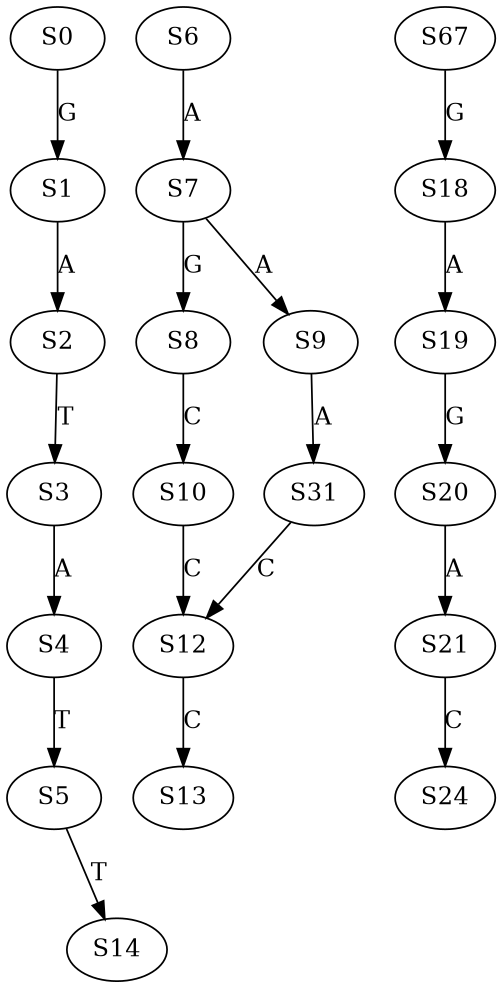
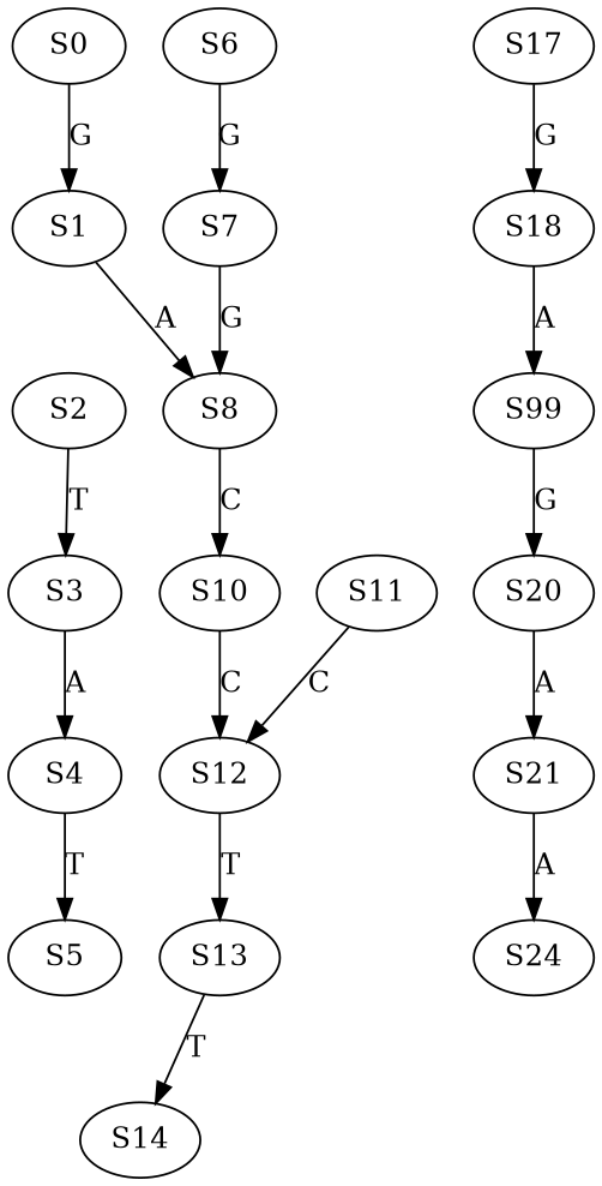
  strict digraph {
    S0
    S1
    S2
    S3
    S4
    S5
    S6
    S7
    S8
-   S9
    S10
-   S11 [label=S31]
+   S11
    S12
    S13
    S14
-   S17 [label=S67]
+   S17
    S18
-   S19
+   S19 [label=S99]
    S20
    S21
    n21 [label=S24]
    S0 -> S1 [label=G]
-   S1 -> S2 [label=A]
+   S1 -> S8 [label=A]
    S2 -> S3 [label=T]
    S3 -> S4 [label=A]
    S4 -> S5 [label=T]
-   S6 -> S7 [label=A]
+   S6 -> S7 [label=G]
    S7 -> S8 [label=G]
-   S7 -> S9 [label=A]
    S8 -> S10 [label=C]
-   S9 -> S11 [label=A]
    S10 -> S12 [label=C]
    S11 -> S12 [label=C]
-   S12 -> S13 [label=C]
-   S5 -> S14 [label=T]
+   S12 -> S13 [label=T]
+   S13 -> S14 [label=T]
    S17 -> S18 [label=G]
    S18 -> S19 [label=A]
    S19 -> S20 [label=G]
    S20 -> S21 [label=A]
-   S21 -> n21 [label=C]
+   S21 -> n21 [label=A]
  }
